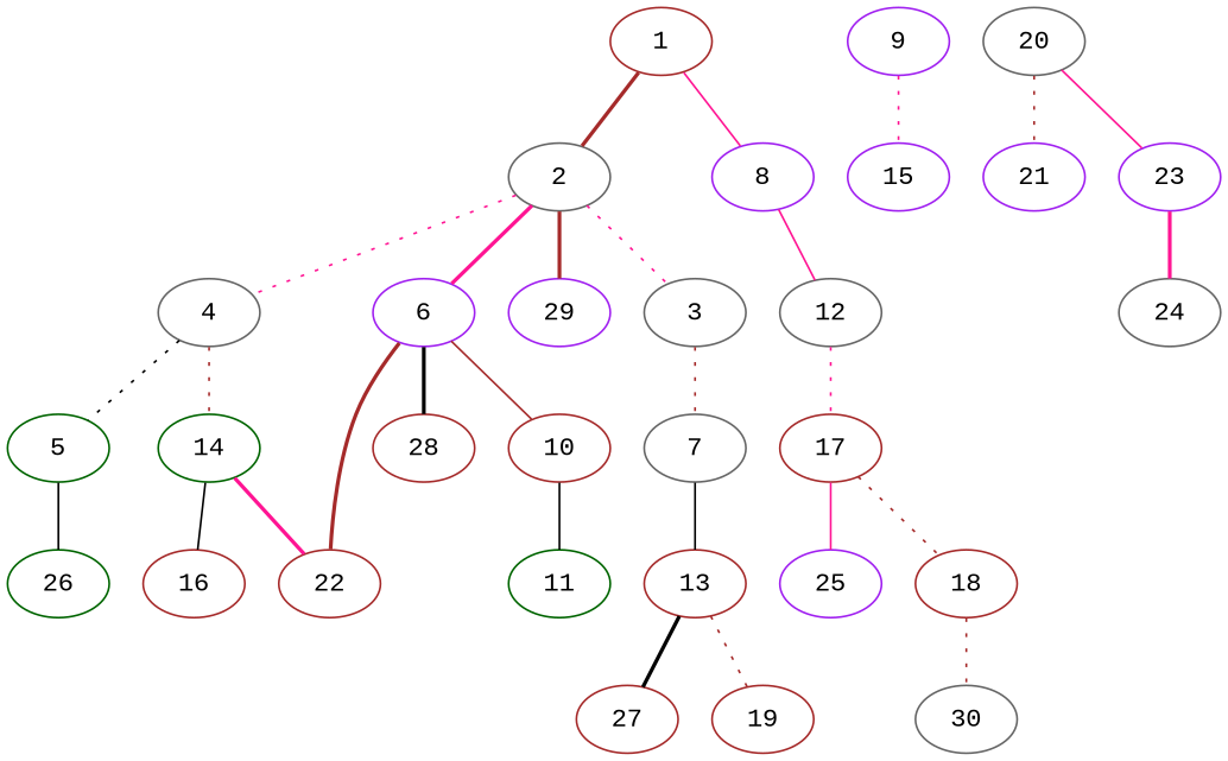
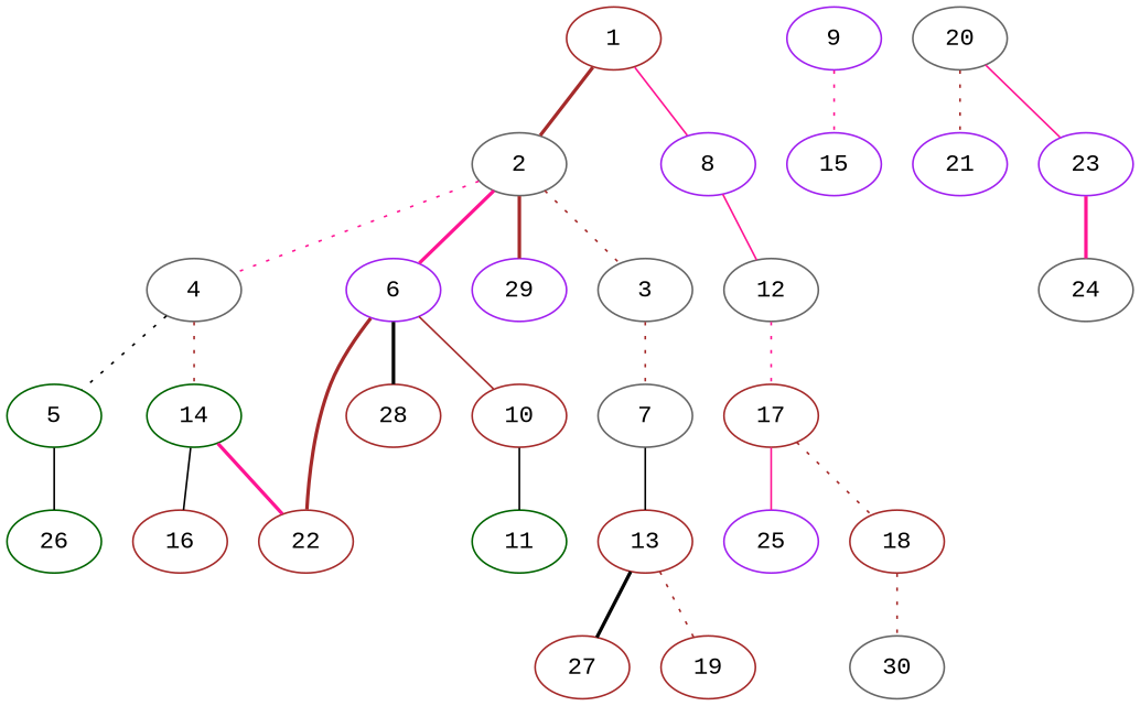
  graph {
    fontname="Liberation Mono"
    node [color=brown fontname="Liberation Mono"]
    edge [color=deeppink fontname="Liberation Mono" style=dotted]
    2 [color=gray40]
    1
    8 [color=purple]
    3 [color=gray40]
    4 [color=gray40]
    6 [color=purple]
    29 [color=purple]
    12 [color=gray40]
    7 [color=gray40]
    5 [color=darkgreen]
    14 [color=darkgreen]
    10
    28
    22
    17
    13
    26 [color=darkgreen]
    16
    9 [color=purple]
    15 [color=purple]
    11 [color=darkgreen]
    19
    27
    18
    25 [color=purple]
    20 [color=gray40]
    21 [color=purple]
    23 [color=purple]
    24 [color=gray40]
    30 [color=gray40]
-   2 -- 3
+   2 -- 3 [color=brown]
    2 -- 4
    2 -- 6 [style=bold]
    2 -- 29 [color=brown style=bold]
    1 -- 2 [color=brown style=bold]
    1 -- 8 [style=solid]
    8 -- 12 [style=solid]
    3 -- 7 [color=brown]
    4 -- 5 [color=black]
    4 -- 14 [color=brown]
    6 -- 10 [color=brown style=solid]
    6 -- 28 [color=black style=bold]
    6 -- 22 [color=brown style=bold]
    12 -- 17
    7 -- 13 [color=black style=solid]
    5 -- 26 [color=black style=solid]
    14 -- 22 [style=bold]
    14 -- 16 [color=black style=solid]
    10 -- 11 [color=black style=solid]
    17 -- 18 [color=brown]
    17 -- 25 [style=solid]
    13 -- 19 [color=brown]
    13 -- 27 [color=black style=bold]
    9 -- 15
    18 -- 30 [color=brown]
    20 -- 21 [color=brown]
    20 -- 23 [style=solid]
    23 -- 24 [style=bold]
  }
